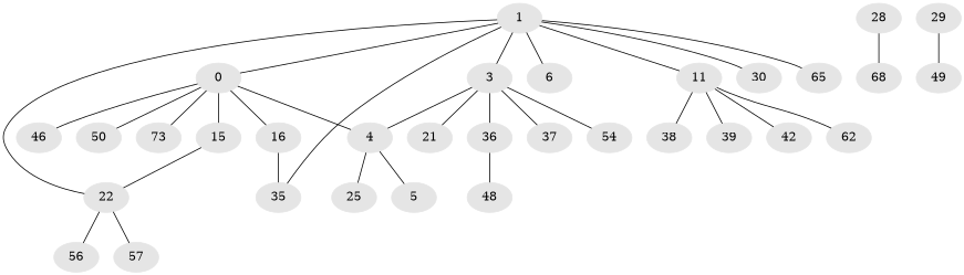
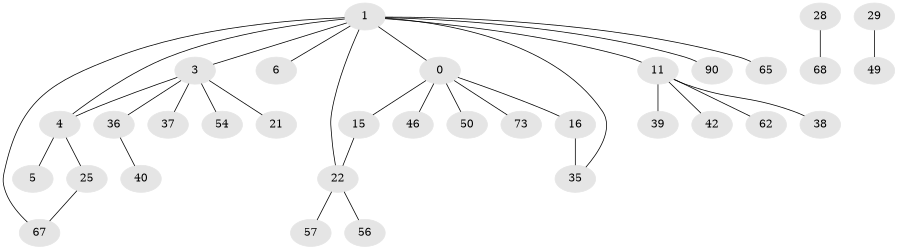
  graph {
    node [color=gray90 style=filled]
    1 [super="+2+17"]
    3 [super="+7"]
    4 [super="+12"]
    6
    n5 [label=0 super="+20+10"]
    11 [super="+43+34+31"]
    22 [super="+24+45"]
-   30
+   30 [label=90]
    n9 [label=65]
+   67
    35 [super="+58"]
    21
    36 [super="+70"]
    37
    54 [super="+69"]
    5 [super="+53"]
    25
    15 [super="+59"]
    16 [super="+51+72"]
    46
    50
    73
    38
    39
    42
    62
    56
    57
    28 [super="+47+41"]
    68
-   48 [super="+71"]
+   48 [super="+71" label=40]
    29 [super="+63"]
    49
    1 -- 3
-   n5 -- 4
+   1 -- 4
    1 -- 6
    1 -- n5
    1 -- 11
    1 -- 22
    1 -- 30
    1 -- n9
+   1 -- 67
    1 -- 35
    3 -- 4
    3 -- 21
    3 -- 36
    3 -- 37
    3 -- 54
    4 -- 5
    4 -- 25
    n5 -- 15
    n5 -- 16
    n5 -- 46
    n5 -- 50
    n5 -- 73
    11 -- 38
    11 -- 39 [weight=2]
    11 -- 42
    11 -- 62
    22 -- 56
    22 -- 57
    36 -- 48
+   25 -- 67
    15 -- 22
    16 -- 35 [weight=2]
    28 -- 68
    29 -- 49
  }
